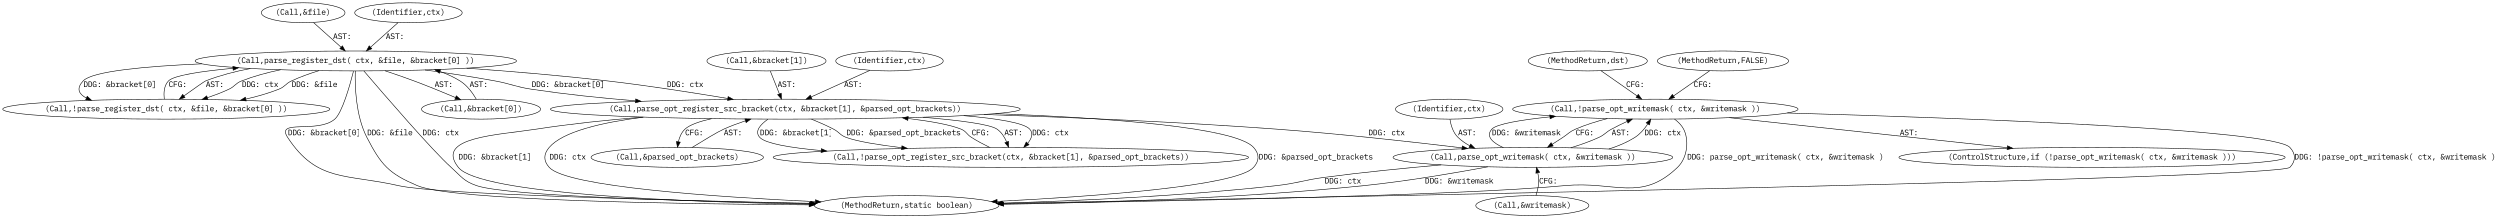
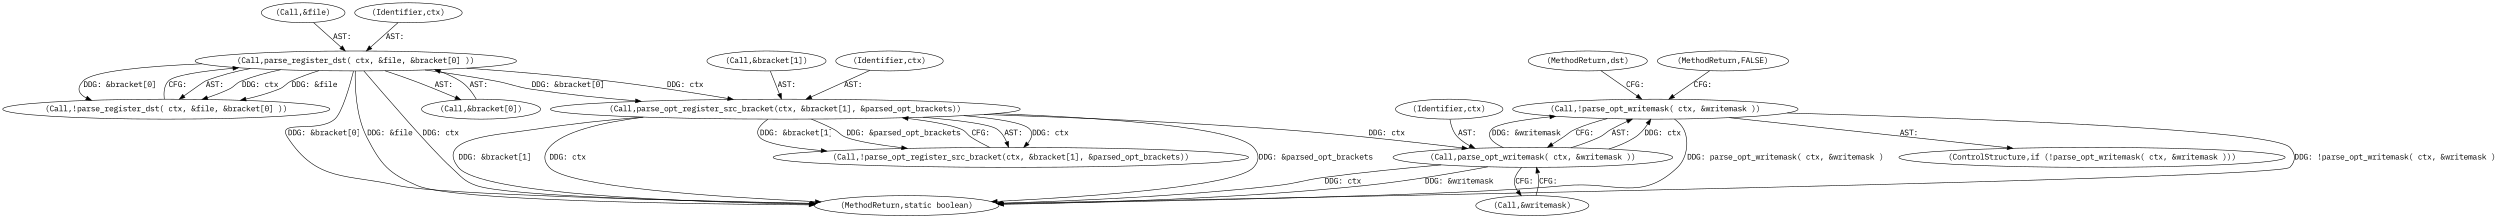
  digraph {
    fontname="IBM Plex Mono"
    node [fontname="IBM Plex Mono"]
    edge [fontname="IBM Plex Mono"]
    n1 [label="(Call,!parse_opt_writemask( ctx, &writemask ))"]
    n2 [label="(Call,parse_opt_writemask( ctx, &writemask ))"]
    n3 [label="(MethodReturn,static boolean)"]
    n4 [label="(ControlStructure,if (!parse_opt_writemask( ctx, &writemask )))"]
    n5 [label="(Call,&writemask)"]
    n6 [label="(Call,parse_opt_register_src_bracket(ctx, &bracket[1], &parsed_opt_brackets))"]
-   n7 [label="(Call,&parsed_opt_brackets)"]
    n8 [label="(Call,!parse_opt_register_src_bracket(ctx, &bracket[1], &parsed_opt_brackets))"]
    n9 [label="(Call,parse_register_dst( ctx, &file, &bracket[0] ))"]
    n10 [label="(Call,&bracket[0])"]
    n11 [label="(Call,!parse_register_dst( ctx, &file, &bracket[0] ))"]
    n12 [label="(Call,&file)"]
    n13 [label="(MethodReturn,dst)"]
    n14 [label="(MethodReturn,FALSE)"]
    n15 [label="(Call,&bracket[1])"]
    n16 [label="(Identifier,ctx)"]
    n17 [label="(Identifier,ctx)"]
    n18 [label="(Identifier,ctx)"]
    n1 -> n2 [label="CFG: "]
    n1 -> n3 [label="DDG: !parse_opt_writemask( ctx, &writemask )"]
    n1 -> n3 [label="DDG: parse_opt_writemask( ctx, &writemask )"]
    n1 -> n4 [label="AST: "]
    n2 -> n1 [label="AST: "]
    n2 -> n1 [label="DDG: ctx"]
    n2 -> n1 [label="DDG: &writemask"]
    n2 -> n3 [label="DDG: &writemask"]
    n2 -> n3 [label="DDG: ctx"]
+   n2 -> n5 [label="CFG: "]
    n5 -> n2 [label="CFG: "]
    n6 -> n2 [label="DDG: ctx"]
    n6 -> n3 [label="DDG: &parsed_opt_brackets"]
    n6 -> n3 [label="DDG: &bracket[1]"]
    n6 -> n3 [label="DDG: ctx"]
-   n6 -> n7 [label="CFG: "]
    n6 -> n8 [label="AST: "]
    n6 -> n8 [label="DDG: ctx"]
    n6 -> n8 [label="DDG: &bracket[1]"]
    n6 -> n8 [label="DDG: &parsed_opt_brackets"]
-   n7 -> n6 [label="AST: "]
    n8 -> n6 [label="CFG: "]
    n9 -> n3 [label="DDG: &file"]
    n9 -> n3 [label="DDG: ctx"]
    n9 -> n3 [label="DDG: &bracket[0]"]
    n9 -> n6 [label="DDG: ctx"]
    n9 -> n6 [label="DDG: &bracket[0]"]
    n9 -> n10 [label="AST: "]
    n9 -> n11 [label="AST: "]
    n9 -> n11 [label="DDG: ctx"]
    n9 -> n11 [label="DDG: &file"]
    n9 -> n11 [label="DDG: &bracket[0]"]
    n10 -> n9 [label="AST: "]
    n11 -> n9 [label="CFG: "]
    n12 -> n9 [label="AST: "]
    n13 -> n1 [label="CFG: "]
    n14 -> n1 [label="CFG: "]
    n15 -> n6 [label="AST: "]
    n16 -> n2 [label="AST: "]
    n17 -> n6 [label="AST: "]
    n18 -> n9 [label="AST: "]
  }
